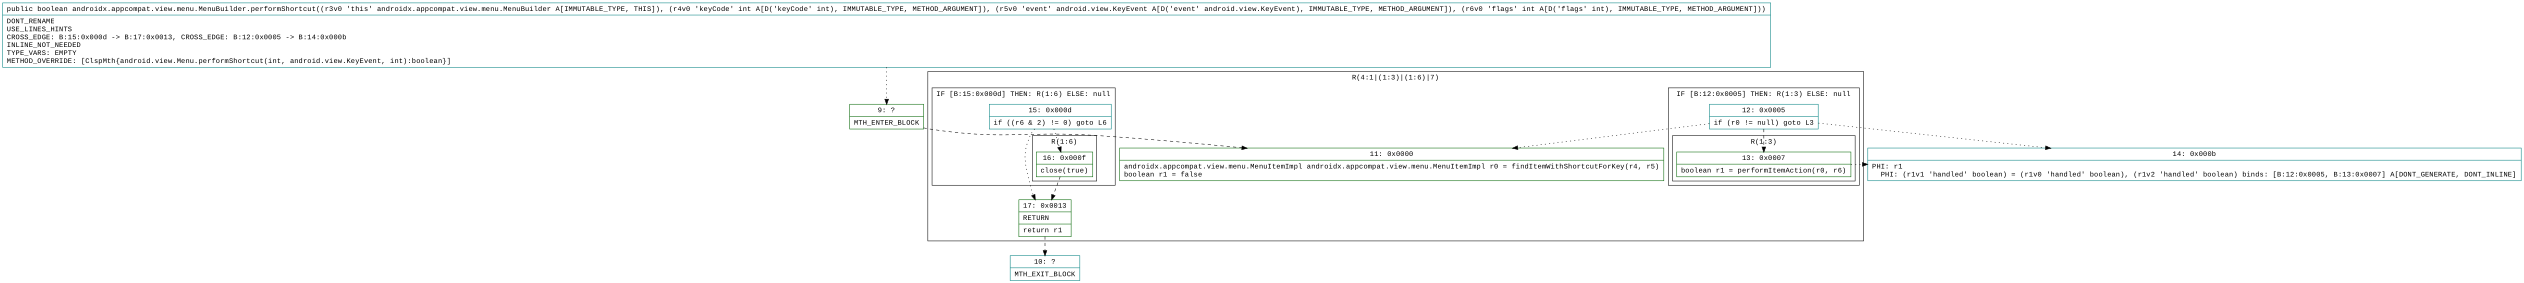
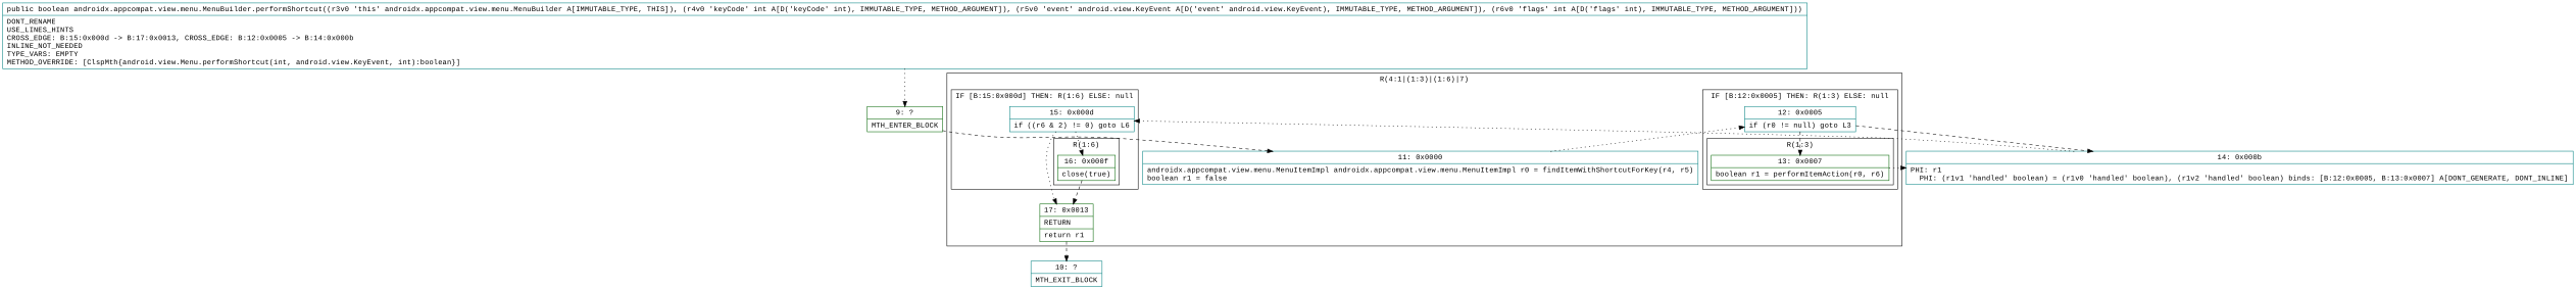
  digraph {
    fontname="Liberation Mono"
    node [color=darkgreen fontname="Liberation Mono" shape=record]
    edge [fontname="Liberation Mono" style=dotted]
    n1 [label="{13\:\ 0x0007|boolean r1 = performItemAction(r0, r6)\l}"]
    n2 [color=teal label="{12\:\ 0x0005|if (r0 != null) goto L3\l}"]
    n3 [label="{16\:\ 0x000f|close(true)\l}"]
    n4 [color=teal label="{15\:\ 0x000d|if ((r6 & 2) != 0) goto L6\l}"]
-   n5 [label="{11\:\ 0x0000|androidx.appcompat.view.menu.MenuItemImpl androidx.appcompat.view.menu.MenuItemImpl r0 = findItemWithShortcutForKey(r4, r5)\lboolean r1 = false\l}"]
+   n5 [color=teal label="{11\:\ 0x0000|androidx.appcompat.view.menu.MenuItemImpl androidx.appcompat.view.menu.MenuItemImpl r0 = findItemWithShortcutForKey(r4, r5)\lboolean r1 = false\l}"]
    n6 [label="{17\:\ 0x0013|RETURN\l|return r1\l}"]
    n7 [color=teal label="{14\:\ 0x000b|PHI: r1 \l  PHI: (r1v1 'handled' boolean) = (r1v0 'handled' boolean), (r1v2 'handled' boolean) binds: [B:12:0x0005, B:13:0x0007] A[DONT_GENERATE, DONT_INLINE]\l}"]
    n8 [color=teal label="{10\:\ ?|MTH_EXIT_BLOCK\l}"]
    n9 [label="{9\:\ ?|MTH_ENTER_BLOCK\l}"]
    n10 [color=teal label="{public boolean androidx.appcompat.view.menu.MenuBuilder.performShortcut((r3v0 'this' androidx.appcompat.view.menu.MenuBuilder A[IMMUTABLE_TYPE, THIS]), (r4v0 'keyCode' int A[D('keyCode' int), IMMUTABLE_TYPE, METHOD_ARGUMENT]), (r5v0 'event' android.view.KeyEvent A[D('event' android.view.KeyEvent), IMMUTABLE_TYPE, METHOD_ARGUMENT]), (r6v0 'flags' int A[D('flags' int), IMMUTABLE_TYPE, METHOD_ARGUMENT]))  | DONT_RENAME\lUSE_LINES_HINTS\lCROSS_EDGE: B:15:0x000d \-\> B:17:0x0013, CROSS_EDGE: B:12:0x0005 \-\> B:14:0x000b\lINLINE_NOT_NEEDED\lTYPE_VARS: EMPTY\lMETHOD_OVERRIDE: [ClspMth\{android.view.Menu.performShortcut(int, android.view.KeyEvent, int):boolean\}]\l}"]
    subgraph cluster_1 {
      label="R(4:1|(1:3)|(1:6)|7)"
      n5
      n6
      subgraph cluster_2 {
        label="IF [B:12:0x0005] THEN: R(1:3) ELSE: null"
        n2
        subgraph cluster_3 {
          label="R(1:3)"
          n1
        }
      }
      subgraph cluster_4 {
        label="IF [B:15:0x000d] THEN: R(1:6) ELSE: null"
        n4
        subgraph cluster_5 {
          label="R(1:6)"
          n3
        }
      }
    }
    n1 -> n7
    n2 -> n1 [style=dashed]
-   n2 -> n7
+   n2 -> n7 [style=dashed]
    n3 -> n6 [style=dashed]
    n4 -> n3
    n4 -> n6
-   n2 -> n5
+   n5 -> n2
    n6 -> n8 [style=dashed]
+   n7 -> n4
    n9 -> n5 [style=dashed]
    n10 -> n9
  }
